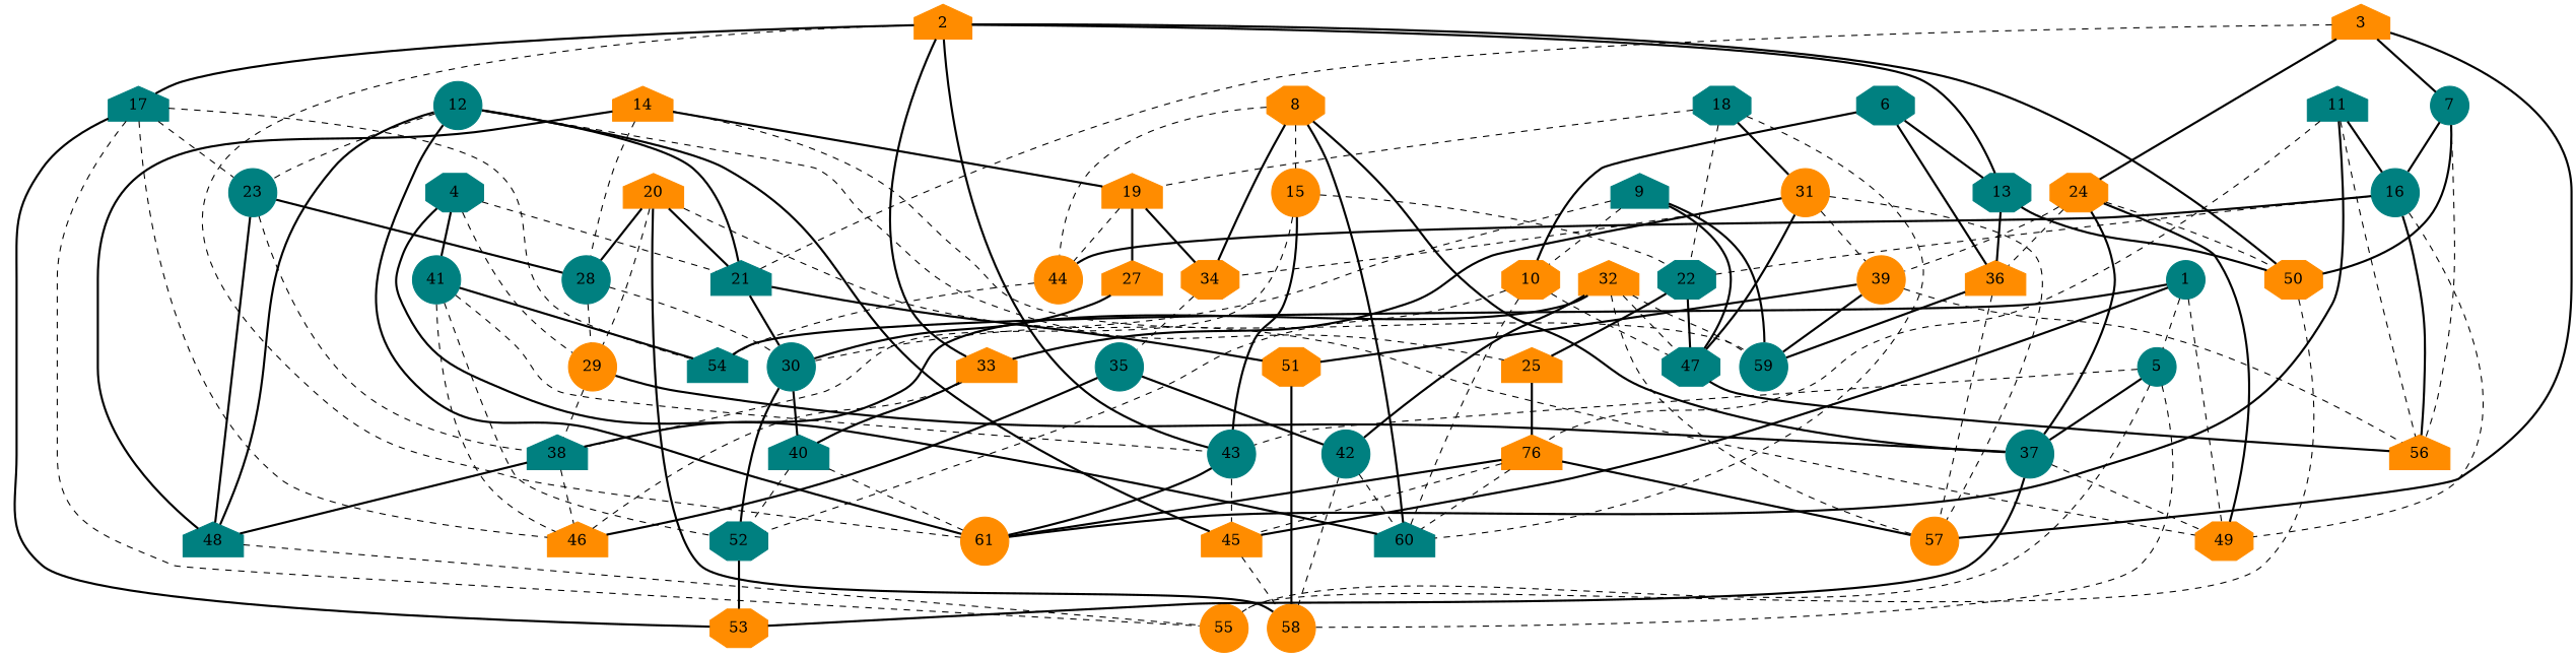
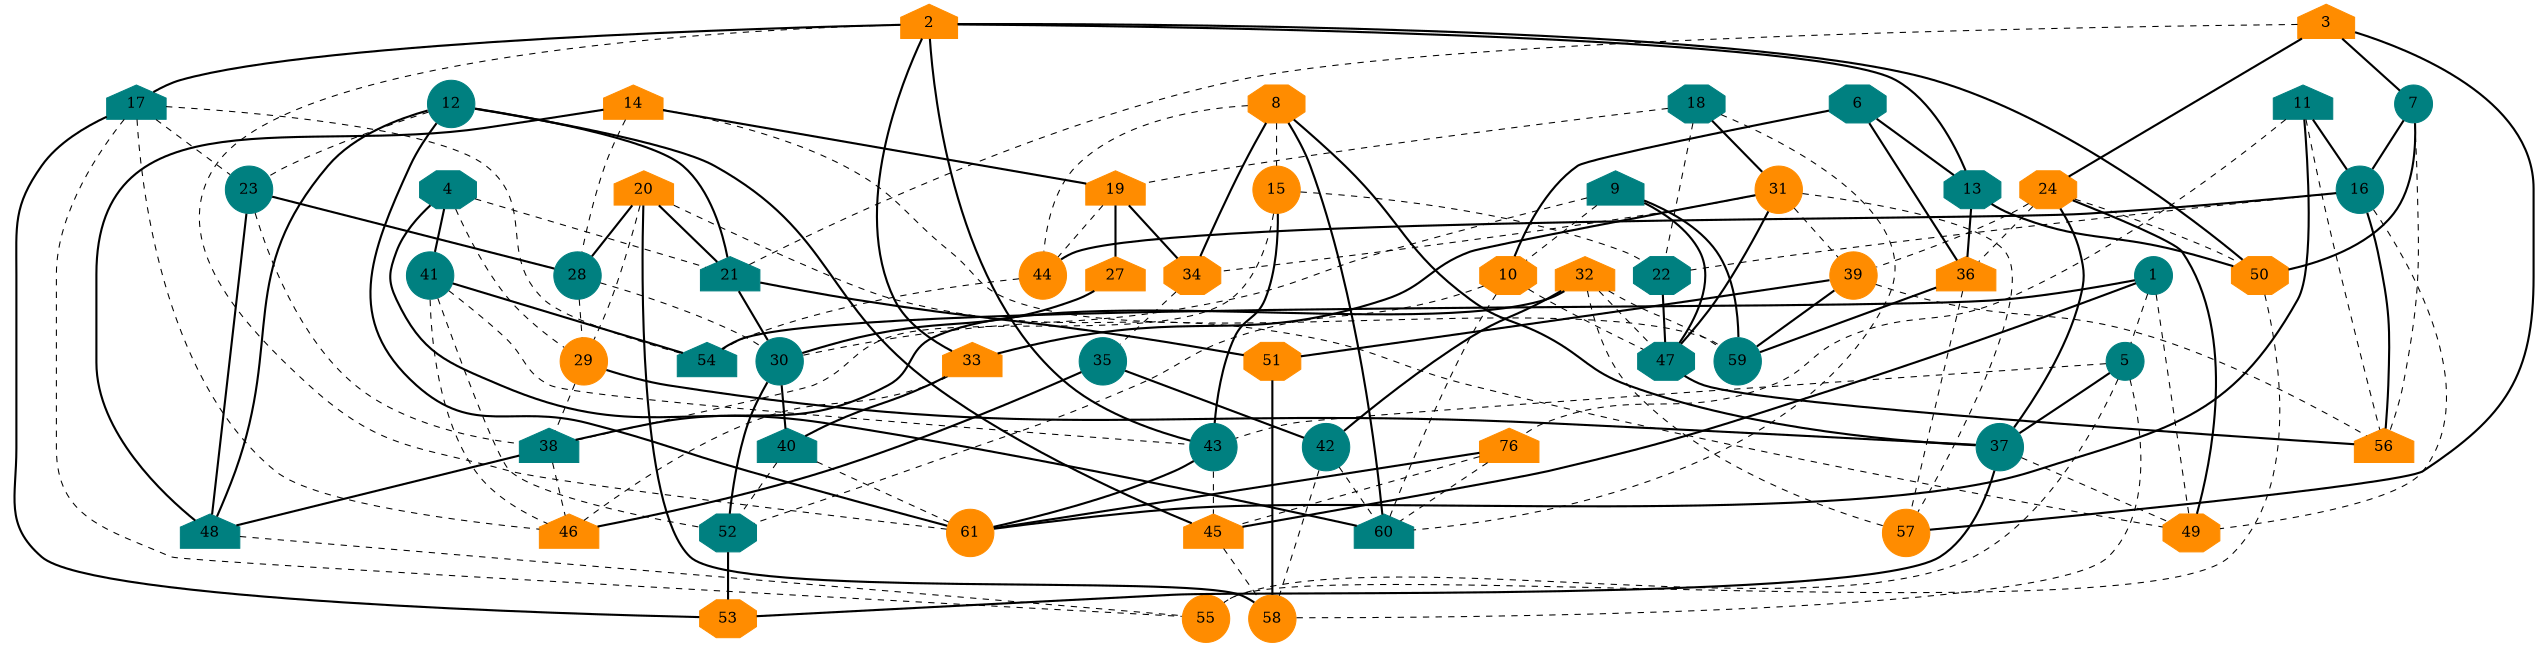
  graph {
    node [color=darkorange shape=circle style=filled]
    edge [style=bold weight=1.0]
    1 [color=teal]
    5 [color=teal]
    45 [shape=house]
    49 [shape=octagon]
    54 [color=teal shape=house]
    43 [color=teal]
    37 [color=teal]
    55
    58
    2 [shape=house]
    13 [color=teal shape=octagon]
    17 [color=teal shape=house]
    33 [shape=house]
    50 [shape=octagon]
    61
    36 [shape=house]
    23 [color=teal]
    46 [shape=house]
    53 [shape=octagon]
    40 [color=teal shape=house]
    3 [shape=house]
    7 [color=teal]
    21 [color=teal shape=house]
    24 [shape=octagon]
    57
    16 [color=teal]
    56 [shape=house]
    30 [color=teal]
    51 [shape=octagon]
    39
    4 [color=teal shape=octagon]
    29
    41 [color=teal]
    60 [color=teal shape=house]
    38 [color=teal shape=house]
    52 [color=teal shape=octagon]
    6 [color=teal shape=octagon]
    10 [shape=octagon]
    47 [color=teal shape=octagon]
    59 [color=teal]
    44
    22 [color=teal shape=octagon]
    8 [shape=octagon]
    15
    34 [shape=octagon]
    35 [color=teal]
    9 [color=teal shape=house]
    11 [color=teal shape=house]
    n49 [label=76 shape=house]
    12 [color=teal]
-   25 [shape=house]
    48 [color=teal shape=house]
    28 [color=teal]
    14 [shape=house]
    19 [shape=house]
    27 [shape=house]
    18 [color=teal shape=octagon]
    31
    20 [shape=house]
    32 [shape=house]
    42 [color=teal]
    1 -- 5 [style=dashed]
    1 -- 45
    1 -- 49 [style=dashed]
    1 -- 54
    5 -- 43 [style=dashed]
    5 -- 37
    5 -- 55 [style=dashed weight=2.0]
    5 -- 58 [style=dashed]
    45 -- 58 [style=dashed weight=2.0]
    43 -- 45 [style=dashed]
    43 -- 61
    37 -- 49 [style=dashed]
    37 -- 53
    2 -- 43
    2 -- 13
    2 -- 17
    2 -- 33
    2 -- 50
    2 -- 61 [style=dashed]
    13 -- 50
    13 -- 36
    17 -- 54 [style=dashed]
    17 -- 55 [style=dashed]
    17 -- 23 [style=dashed]
    17 -- 46 [style=dashed]
    17 -- 53
    33 -- 46 [style=dashed]
    33 -- 40
    50 -- 55 [style=dashed]
    36 -- 57 [style=dashed weight=2.0]
    36 -- 59
    23 -- 38 [style=dashed]
    23 -- 48 [weight=2.0]
    23 -- 28
    40 -- 61 [style=dashed]
    40 -- 52 [style=dashed]
    3 -- 7
    3 -- 21 [style=dashed]
    3 -- 24
    3 -- 57
    7 -- 50 [weight=2.0]
    7 -- 16
    7 -- 56 [style=dashed weight=2.0]
    21 -- 30
    21 -- 51
    24 -- 49
    24 -- 37
    24 -- 50 [style=dashed]
    24 -- 36 [style=dashed]
    24 -- 39 [style=dashed]
    16 -- 49 [style=dashed]
    16 -- 56
    16 -- 44
    16 -- 22 [style=dashed]
    30 -- 40
    30 -- 52
    51 -- 58
    39 -- 56 [style=dashed]
    39 -- 51 [weight=2.0]
    39 -- 59
    4 -- 21 [style=dashed]
    4 -- 29 [style=dashed]
    4 -- 41
    4 -- 60
    29 -- 37
    29 -- 38 [style=dashed]
    41 -- 54
    41 -- 43 [style=dashed]
    41 -- 46 [style=dashed]
    41 -- 52 [style=dashed weight=2.0]
    38 -- 46 [style=dashed]
    38 -- 48
    52 -- 53
    6 -- 13
    6 -- 36
    6 -- 10 [weight=2.0]
    10 -- 60 [style=dashed]
    10 -- 52 [style=dashed]
    10 -- 47 [style=dashed]
    47 -- 56
    44 -- 54 [style=dashed]
    22 -- 47
-   22 -- 25 [weight=2.0]
    8 -- 37
    8 -- 60
    8 -- 44 [style=dashed]
    8 -- 15 [style=dashed]
    8 -- 34
    15 -- 43
    15 -- 38 [style=dashed]
    15 -- 22 [style=dashed]
    34 -- 35 [style=dashed]
    35 -- 46 [weight=2.0]
    35 -- 42
    9 -- 30 [style=dashed]
    9 -- 10 [style=dashed]
    9 -- 47
    9 -- 59
    11 -- 61
    11 -- 16
    11 -- 56 [style=dashed]
    11 -- n49 [style=dashed]
    n49 -- 45 [style=dashed]
    n49 -- 61
-   n49 -- 57
    n49 -- 60 [style=dashed]
    12 -- 45
    12 -- 61
    12 -- 23 [style=dashed]
    12 -- 21
-   12 -- 25 [style=dashed]
    12 -- 48
-   25 -- n49
    48 -- 55 [style=dashed]
    28 -- 30 [style=dashed]
    28 -- 29 [style=dashed]
    14 -- 59 [style=dashed]
    14 -- 48
    14 -- 28 [style=dashed]
    14 -- 19
    19 -- 44 [style=dashed]
    19 -- 34
    19 -- 27 [weight=2.0]
    27 -- 30
    18 -- 60 [style=dashed]
    18 -- 22 [style=dashed]
    18 -- 19 [style=dashed]
    18 -- 31
    31 -- 33
    31 -- 57 [style=dashed]
    31 -- 39 [style=dashed]
    31 -- 47
    31 -- 34 [style=dashed]
    20 -- 49 [style=dashed]
    20 -- 58
    20 -- 21
    20 -- 29 [style=dashed]
    20 -- 28 [weight=2.0]
    32 -- 57 [style=dashed]
    32 -- 38
    32 -- 47 [style=dashed]
    32 -- 59 [style=dashed weight=2.0]
    32 -- 42
    42 -- 58 [style=dashed]
    42 -- 60 [style=dashed]
  }
